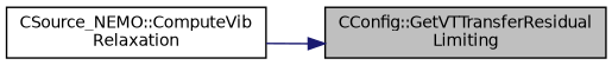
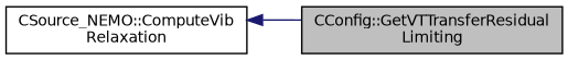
  digraph {
    rankdir=RL
    fontname="DejaVu Sans"
    node [color=black fontname="DejaVu Sans" fontsize=10 shape=record style=filled]
    n1 [fillcolor=grey75 fontcolor=black height=0.2 label="CConfig::GetVTTransferResidual\lLimiting" width=0.4]
    n2 [fillcolor=white height=0.2 label="CSource_NEMO::ComputeVib\lRelaxation" width=0.4]
-   n1 -> n2 [color=midnightblue dir=back fontname="DejaVu Sans" fontsize=10 labelfontname=Helvetica labelfontsize=10 style=solid]
+   n2 -> n1 [color=midnightblue dir=back fontname="DejaVu Sans" fontsize=10 labelfontname=Helvetica labelfontsize=10 style=solid]
  }
